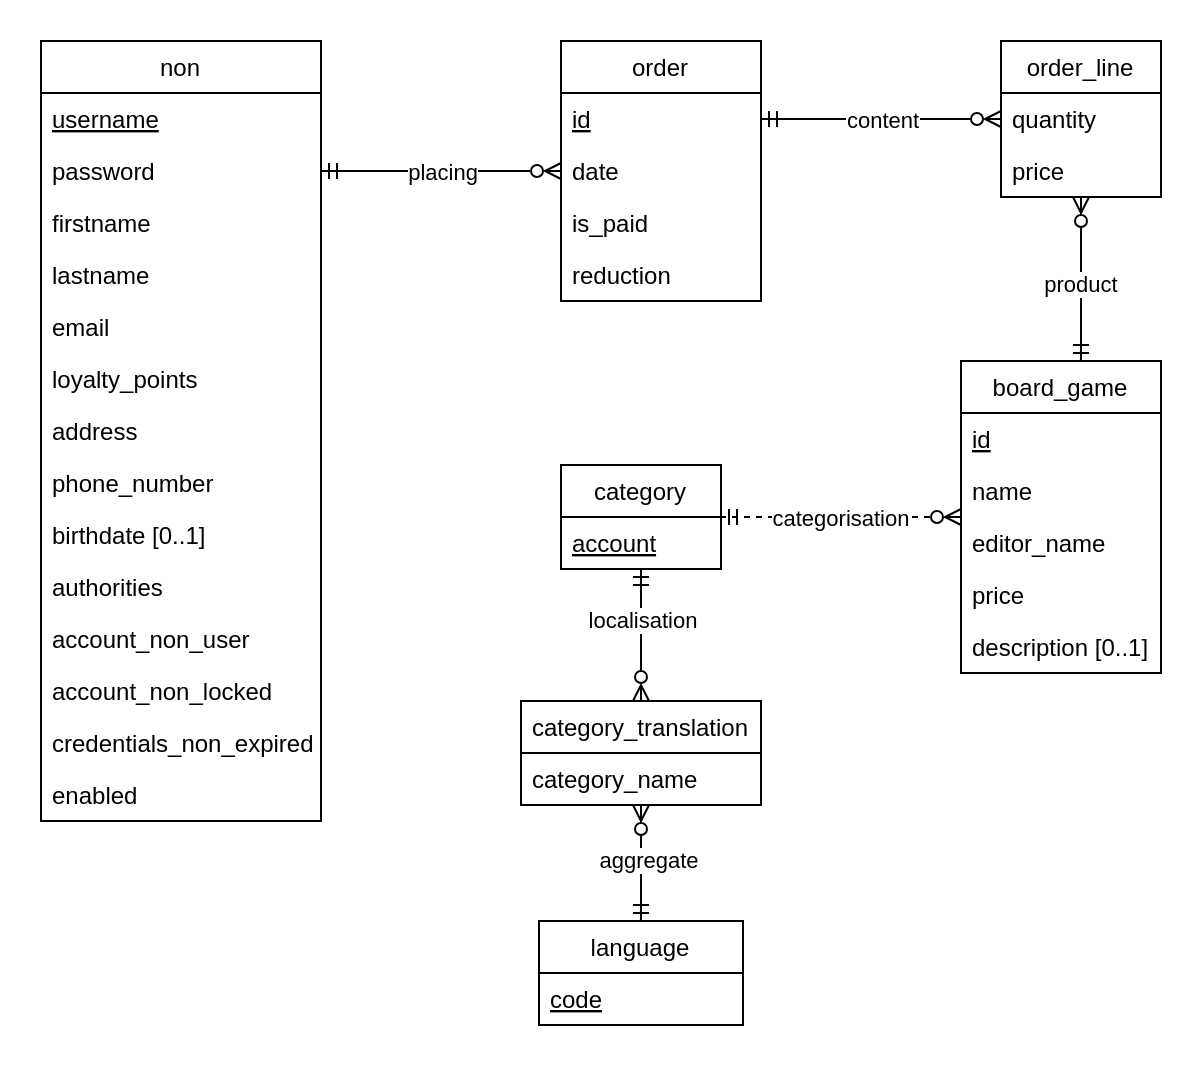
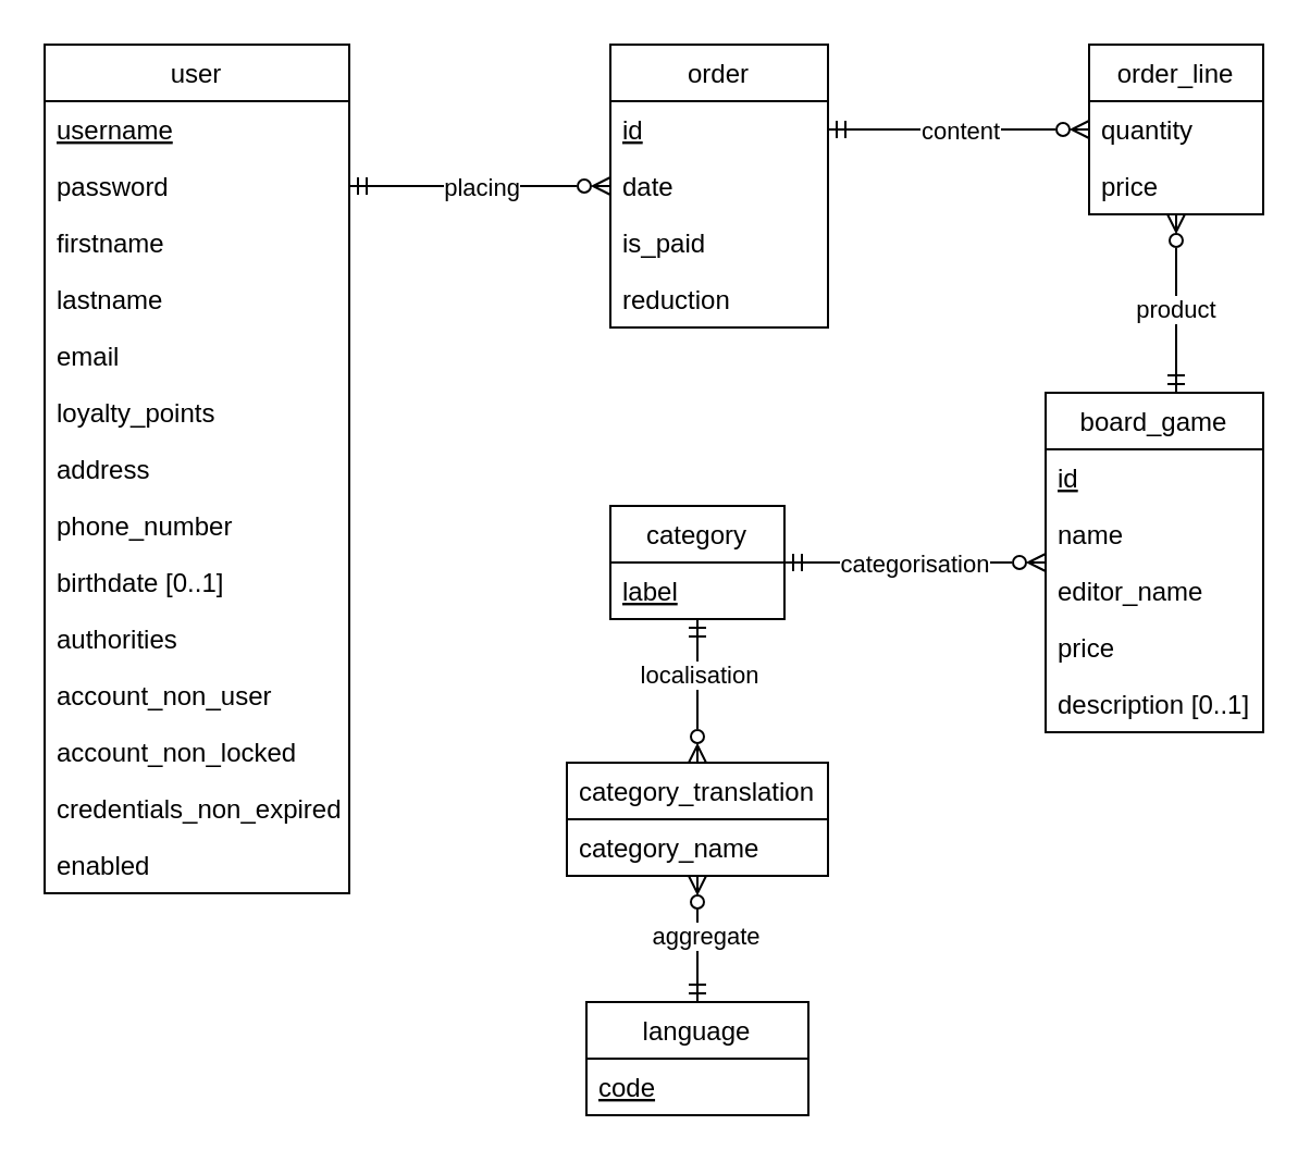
  <mxCell id="0" />
  <mxCell id="1" parent="0" />
- <mxCell id="2" value="non" style="swimlane;fontStyle=0;childLayout=stackLayout;horizontal=1;startSize=26;fillColor=none;horizontalStack=0;resizeParent=1;resizeParentMax=0;resizeLast=0;collapsible=1;marginBottom=0;" parent="1" vertex="1"><mxGeometry x="20" y="20" width="140" height="390" as="geometry" /></mxCell>
+ <mxCell id="2" value="user" style="swimlane;fontStyle=0;childLayout=stackLayout;horizontal=1;startSize=26;fillColor=none;horizontalStack=0;resizeParent=1;resizeParentMax=0;resizeLast=0;collapsible=1;marginBottom=0;" parent="1" vertex="1"><mxGeometry x="20" y="20" width="140" height="390" as="geometry" /></mxCell>
  <mxCell id="3" value="username" style="text;strokeColor=none;fillColor=none;align=left;verticalAlign=top;spacingLeft=4;spacingRight=4;overflow=hidden;rotatable=0;points=[[0,0.5],[1,0.5]];portConstraint=eastwest;fontStyle=4" parent="2" vertex="1"><mxGeometry y="26" width="140" height="26" as="geometry" /></mxCell>
  <mxCell id="4" value="password" style="text;strokeColor=none;fillColor=none;align=left;verticalAlign=top;spacingLeft=4;spacingRight=4;overflow=hidden;rotatable=0;points=[[0,0.5],[1,0.5]];portConstraint=eastwest;" parent="2" vertex="1"><mxGeometry y="52" width="140" height="26" as="geometry" /></mxCell>
  <mxCell id="5" value="firstname" style="text;strokeColor=none;fillColor=none;align=left;verticalAlign=top;spacingLeft=4;spacingRight=4;overflow=hidden;rotatable=0;points=[[0,0.5],[1,0.5]];portConstraint=eastwest;" parent="2" vertex="1"><mxGeometry y="78" width="140" height="26" as="geometry" /></mxCell>
  <mxCell id="6" value="lastname" style="text;strokeColor=none;fillColor=none;align=left;verticalAlign=top;spacingLeft=4;spacingRight=4;overflow=hidden;rotatable=0;points=[[0,0.5],[1,0.5]];portConstraint=eastwest;" parent="2" vertex="1"><mxGeometry y="104" width="140" height="26" as="geometry" /></mxCell>
  <mxCell id="7" value="email" style="text;strokeColor=none;fillColor=none;align=left;verticalAlign=top;spacingLeft=4;spacingRight=4;overflow=hidden;rotatable=0;points=[[0,0.5],[1,0.5]];portConstraint=eastwest;" parent="2" vertex="1"><mxGeometry y="130" width="140" height="26" as="geometry" /></mxCell>
  <mxCell id="8" value="loyalty_points" style="text;strokeColor=none;fillColor=none;align=left;verticalAlign=top;spacingLeft=4;spacingRight=4;overflow=hidden;rotatable=0;points=[[0,0.5],[1,0.5]];portConstraint=eastwest;" parent="2" vertex="1"><mxGeometry y="156" width="140" height="26" as="geometry" /></mxCell>
  <mxCell id="9" value="address" style="text;strokeColor=none;fillColor=none;align=left;verticalAlign=top;spacingLeft=4;spacingRight=4;overflow=hidden;rotatable=0;points=[[0,0.5],[1,0.5]];portConstraint=eastwest;" parent="2" vertex="1"><mxGeometry y="182" width="140" height="26" as="geometry" /></mxCell>
  <mxCell id="10" value="phone_number" style="text;strokeColor=none;fillColor=none;align=left;verticalAlign=top;spacingLeft=4;spacingRight=4;overflow=hidden;rotatable=0;points=[[0,0.5],[1,0.5]];portConstraint=eastwest;" parent="2" vertex="1"><mxGeometry y="208" width="140" height="26" as="geometry" /></mxCell>
  <mxCell id="11" value="birthdate [0..1]" style="text;strokeColor=none;fillColor=none;align=left;verticalAlign=top;spacingLeft=4;spacingRight=4;overflow=hidden;rotatable=0;points=[[0,0.5],[1,0.5]];portConstraint=eastwest;" parent="2" vertex="1"><mxGeometry y="234" width="140" height="26" as="geometry" /></mxCell>
  <mxCell id="12" value="authorities" style="text;strokeColor=none;fillColor=none;align=left;verticalAlign=top;spacingLeft=4;spacingRight=4;overflow=hidden;rotatable=0;points=[[0,0.5],[1,0.5]];portConstraint=eastwest;" parent="2" vertex="1"><mxGeometry y="260" width="140" height="26" as="geometry" /></mxCell>
  <mxCell id="13" value="account_non_user" style="text;strokeColor=none;fillColor=none;align=left;verticalAlign=top;spacingLeft=4;spacingRight=4;overflow=hidden;rotatable=0;points=[[0,0.5],[1,0.5]];portConstraint=eastwest;" parent="2" vertex="1"><mxGeometry y="286" width="140" height="26" as="geometry" /></mxCell>
  <mxCell id="14" value="account_non_locked" style="text;strokeColor=none;fillColor=none;align=left;verticalAlign=top;spacingLeft=4;spacingRight=4;overflow=hidden;rotatable=0;points=[[0,0.5],[1,0.5]];portConstraint=eastwest;" parent="2" vertex="1"><mxGeometry y="312" width="140" height="26" as="geometry" /></mxCell>
  <mxCell id="15" value="credentials_non_expired" style="text;strokeColor=none;fillColor=none;align=left;verticalAlign=top;spacingLeft=4;spacingRight=4;overflow=hidden;rotatable=0;points=[[0,0.5],[1,0.5]];portConstraint=eastwest;" parent="2" vertex="1"><mxGeometry y="338" width="140" height="26" as="geometry" /></mxCell>
  <mxCell id="16" value="enabled" style="text;strokeColor=none;fillColor=none;align=left;verticalAlign=top;spacingLeft=4;spacingRight=4;overflow=hidden;rotatable=0;points=[[0,0.5],[1,0.5]];portConstraint=eastwest;" parent="2" vertex="1"><mxGeometry y="364" width="140" height="26" as="geometry" /></mxCell>
- <mxCell id="17" style="edgeStyle=orthogonalEdgeStyle;rounded=0;orthogonalLoop=1;jettySize=auto;html=1;startArrow=ERzeroToMany;startFill=0;endArrow=ERmandOne;endFill=0;dashed=1;" parent="1" source="19" target="25" edge="1"><mxGeometry relative="1" as="geometry" /></mxCell>
+ <mxCell id="17" style="edgeStyle=orthogonalEdgeStyle;rounded=0;orthogonalLoop=1;jettySize=auto;html=1;startArrow=ERzeroToMany;startFill=0;endArrow=ERmandOne;endFill=0;" parent="1" source="19" target="25" edge="1"><mxGeometry relative="1" as="geometry" /></mxCell>
  <mxCell id="18" value="categorisation" style="edgeLabel;html=1;align=center;verticalAlign=middle;resizable=0;points=[];" parent="17" vertex="1" connectable="0"><mxGeometry x="-0.127" relative="1" as="geometry"><mxPoint x="-9" as="offset" /></mxGeometry></mxCell>
  <mxCell id="19" value="board_game" style="swimlane;fontStyle=0;childLayout=stackLayout;horizontal=1;startSize=26;fillColor=none;horizontalStack=0;resizeParent=1;resizeParentMax=0;resizeLast=0;collapsible=1;marginBottom=0;" parent="1" vertex="1"><mxGeometry x="480" y="180" width="100" height="156" as="geometry" /></mxCell>
  <mxCell id="20" value="id" style="text;strokeColor=none;fillColor=none;align=left;verticalAlign=top;spacingLeft=4;spacingRight=4;overflow=hidden;rotatable=0;points=[[0,0.5],[1,0.5]];portConstraint=eastwest;fontStyle=4" parent="19" vertex="1"><mxGeometry y="26" width="100" height="26" as="geometry" /></mxCell>
  <mxCell id="21" value="name" style="text;strokeColor=none;fillColor=none;align=left;verticalAlign=top;spacingLeft=4;spacingRight=4;overflow=hidden;rotatable=0;points=[[0,0.5],[1,0.5]];portConstraint=eastwest;" parent="19" vertex="1"><mxGeometry y="52" width="100" height="26" as="geometry" /></mxCell>
  <mxCell id="22" value="editor_name" style="text;strokeColor=none;fillColor=none;align=left;verticalAlign=top;spacingLeft=4;spacingRight=4;overflow=hidden;rotatable=0;points=[[0,0.5],[1,0.5]];portConstraint=eastwest;" parent="19" vertex="1"><mxGeometry y="78" width="100" height="26" as="geometry" /></mxCell>
  <mxCell id="23" value="price" style="text;strokeColor=none;fillColor=none;align=left;verticalAlign=top;spacingLeft=4;spacingRight=4;overflow=hidden;rotatable=0;points=[[0,0.5],[1,0.5]];portConstraint=eastwest;" parent="19" vertex="1"><mxGeometry y="104" width="100" height="26" as="geometry" /></mxCell>
  <mxCell id="24" value="description [0..1]" style="text;strokeColor=none;fillColor=none;align=left;verticalAlign=top;spacingLeft=4;spacingRight=4;overflow=hidden;rotatable=0;points=[[0,0.5],[1,0.5]];portConstraint=eastwest;" parent="19" vertex="1"><mxGeometry y="130" width="100" height="26" as="geometry" /></mxCell>
  <mxCell id="25" value="category" style="swimlane;fontStyle=0;childLayout=stackLayout;horizontal=1;startSize=26;fillColor=none;horizontalStack=0;resizeParent=1;resizeParentMax=0;resizeLast=0;collapsible=1;marginBottom=0;" parent="1" vertex="1"><mxGeometry x="280" y="232" width="80" height="52" as="geometry" /></mxCell>
- <mxCell id="26" value="account" style="text;strokeColor=none;fillColor=none;align=left;verticalAlign=top;spacingLeft=4;spacingRight=4;overflow=hidden;rotatable=0;points=[[0,0.5],[1,0.5]];portConstraint=eastwest;fontStyle=4" parent="25" vertex="1"><mxGeometry y="26" width="80" height="26" as="geometry" /></mxCell>
+ <mxCell id="26" value="label" style="text;strokeColor=none;fillColor=none;align=left;verticalAlign=top;spacingLeft=4;spacingRight=4;overflow=hidden;rotatable=0;points=[[0,0.5],[1,0.5]];portConstraint=eastwest;fontStyle=4" parent="25" vertex="1"><mxGeometry y="26" width="80" height="26" as="geometry" /></mxCell>
  <mxCell id="27" value="order" style="swimlane;fontStyle=0;childLayout=stackLayout;horizontal=1;startSize=26;fillColor=none;horizontalStack=0;resizeParent=1;resizeParentMax=0;resizeLast=0;collapsible=1;marginBottom=0;" parent="1" vertex="1"><mxGeometry x="280" y="20" width="100" height="130" as="geometry" /></mxCell>
  <mxCell id="28" value="id&#10;" style="text;strokeColor=none;fillColor=none;align=left;verticalAlign=top;spacingLeft=4;spacingRight=4;overflow=hidden;rotatable=0;points=[[0,0.5],[1,0.5]];portConstraint=eastwest;fontStyle=4" parent="27" vertex="1"><mxGeometry y="26" width="100" height="26" as="geometry" /></mxCell>
  <mxCell id="29" value="date" style="text;strokeColor=none;fillColor=none;align=left;verticalAlign=top;spacingLeft=4;spacingRight=4;overflow=hidden;rotatable=0;points=[[0,0.5],[1,0.5]];portConstraint=eastwest;fontStyle=0" parent="27" vertex="1"><mxGeometry y="52" width="100" height="26" as="geometry" /></mxCell>
  <mxCell id="30" value="is_paid" style="text;strokeColor=none;fillColor=none;align=left;verticalAlign=top;spacingLeft=4;spacingRight=4;overflow=hidden;rotatable=0;points=[[0,0.5],[1,0.5]];portConstraint=eastwest;fontStyle=0" parent="27" vertex="1"><mxGeometry y="78" width="100" height="26" as="geometry" /></mxCell>
  <mxCell id="31" value="reduction" style="text;strokeColor=none;fillColor=none;align=left;verticalAlign=top;spacingLeft=4;spacingRight=4;overflow=hidden;rotatable=0;points=[[0,0.5],[1,0.5]];portConstraint=eastwest;fontStyle=0" parent="27" vertex="1"><mxGeometry y="104" width="100" height="26" as="geometry" /></mxCell>
  <mxCell id="32" style="edgeStyle=orthogonalEdgeStyle;rounded=0;orthogonalLoop=1;jettySize=auto;html=1;startArrow=ERmandOne;startFill=0;endArrow=ERzeroToMany;endFill=0;" parent="1" source="2" target="27" edge="1"><mxGeometry relative="1" as="geometry"><mxPoint x="230" y="240.66" as="sourcePoint" /><mxPoint x="350" y="240.66" as="targetPoint" /><Array as="points"><mxPoint x="200" y="85" /><mxPoint x="200" y="85" /></Array></mxGeometry></mxCell>
  <mxCell id="33" value="placing" style="edgeLabel;html=1;align=center;verticalAlign=middle;resizable=0;points=[];" parent="32" vertex="1" connectable="0"><mxGeometry x="-0.2" y="3" relative="1" as="geometry"><mxPoint x="12" y="3" as="offset" /></mxGeometry></mxCell>
  <mxCell id="34" style="edgeStyle=orthogonalEdgeStyle;rounded=0;orthogonalLoop=1;jettySize=auto;html=1;startArrow=ERzeroToMany;startFill=0;endArrow=ERmandOne;endFill=0;" parent="1" source="36" target="27" edge="1"><mxGeometry relative="1" as="geometry"><mxPoint x="410" y="60" as="targetPoint" /><Array as="points"><mxPoint x="410" y="59" /><mxPoint x="410" y="59" /></Array></mxGeometry></mxCell>
  <mxCell id="35" value="content" style="edgeLabel;html=1;align=center;verticalAlign=middle;resizable=0;points=[];" parent="34" vertex="1" connectable="0"><mxGeometry x="0.143" relative="1" as="geometry"><mxPoint x="9" as="offset" /></mxGeometry></mxCell>
  <mxCell id="36" value="order_line" style="swimlane;fontStyle=0;childLayout=stackLayout;horizontal=1;startSize=26;fillColor=none;horizontalStack=0;resizeParent=1;resizeParentMax=0;resizeLast=0;collapsible=1;marginBottom=0;" parent="1" vertex="1"><mxGeometry x="500" y="20" width="80" height="78" as="geometry" /></mxCell>
  <mxCell id="37" value="quantity" style="text;strokeColor=none;fillColor=none;align=left;verticalAlign=top;spacingLeft=4;spacingRight=4;overflow=hidden;rotatable=0;points=[[0,0.5],[1,0.5]];portConstraint=eastwest;fontStyle=0" parent="36" vertex="1"><mxGeometry y="26" width="80" height="26" as="geometry" /></mxCell>
  <mxCell id="38" value="price" style="text;strokeColor=none;fillColor=none;align=left;verticalAlign=top;spacingLeft=4;spacingRight=4;overflow=hidden;rotatable=0;points=[[0,0.5],[1,0.5]];portConstraint=eastwest;fontStyle=0" parent="36" vertex="1"><mxGeometry y="52" width="80" height="26" as="geometry" /></mxCell>
  <mxCell id="39" style="edgeStyle=orthogonalEdgeStyle;rounded=0;orthogonalLoop=1;jettySize=auto;html=1;endArrow=ERmandOne;endFill=0;startArrow=ERzeroToMany;startFill=0;" parent="1" source="36" target="19" edge="1"><mxGeometry relative="1" as="geometry"><Array as="points"><mxPoint x="540" y="170" /><mxPoint x="540" y="170" /></Array></mxGeometry></mxCell>
  <mxCell id="40" value="product" style="edgeLabel;html=1;align=center;verticalAlign=middle;resizable=0;points=[];" parent="39" vertex="1" connectable="0"><mxGeometry x="0.05" y="-1" relative="1" as="geometry"><mxPoint as="offset" /></mxGeometry></mxCell>
  <mxCell id="41" value="category_translation" style="swimlane;fontStyle=0;childLayout=stackLayout;horizontal=1;startSize=26;fillColor=none;horizontalStack=0;resizeParent=1;resizeParentMax=0;resizeLast=0;collapsible=1;marginBottom=0;" parent="1" vertex="1"><mxGeometry x="260" y="350" width="120" height="52" as="geometry" /></mxCell>
  <mxCell id="42" value="category_name" style="text;strokeColor=none;fillColor=none;align=left;verticalAlign=top;spacingLeft=4;spacingRight=4;overflow=hidden;rotatable=0;points=[[0,0.5],[1,0.5]];portConstraint=eastwest;fontStyle=0" parent="41" vertex="1"><mxGeometry y="26" width="120" height="26" as="geometry" /></mxCell>
  <mxCell id="43" value="language" style="swimlane;fontStyle=0;childLayout=stackLayout;horizontal=1;startSize=26;fillColor=none;horizontalStack=0;resizeParent=1;resizeParentMax=0;resizeLast=0;collapsible=1;marginBottom=0;" parent="1" vertex="1"><mxGeometry x="269" y="460" width="102" height="52" as="geometry" /></mxCell>
  <mxCell id="44" value="code" style="text;strokeColor=none;fillColor=none;align=left;verticalAlign=top;spacingLeft=4;spacingRight=4;overflow=hidden;rotatable=0;points=[[0,0.5],[1,0.5]];portConstraint=eastwest;fontStyle=4" parent="43" vertex="1"><mxGeometry y="26" width="102" height="26" as="geometry" /></mxCell>
  <mxCell id="45" style="edgeStyle=orthogonalEdgeStyle;rounded=0;orthogonalLoop=1;jettySize=auto;html=1;endArrow=ERmandOne;endFill=0;startArrow=ERzeroToMany;startFill=0;" parent="1" source="41" target="25" edge="1"><mxGeometry relative="1" as="geometry"><mxPoint x="437" y="589" as="sourcePoint" /><mxPoint x="494" y="749" as="targetPoint" /><Array as="points"><mxPoint x="320" y="320" /><mxPoint x="320" y="320" /></Array></mxGeometry></mxCell>
  <mxCell id="46" value="localisation" style="edgeLabel;html=1;align=center;verticalAlign=middle;resizable=0;points=[];" parent="45" vertex="1" connectable="0"><mxGeometry x="0.262" y="-4" relative="1" as="geometry"><mxPoint x="-4" y="1" as="offset" /></mxGeometry></mxCell>
  <mxCell id="47" style="edgeStyle=orthogonalEdgeStyle;rounded=0;orthogonalLoop=1;jettySize=auto;html=1;endArrow=ERzeroToMany;endFill=0;startArrow=ERmandOne;startFill=0;" parent="1" source="43" target="41" edge="1"><mxGeometry relative="1" as="geometry"><mxPoint x="243" y="617" as="sourcePoint" /><mxPoint x="331" y="589" as="targetPoint" /><Array as="points" /></mxGeometry></mxCell>
  <mxCell id="48" value="aggregate" style="edgeLabel;html=1;align=center;verticalAlign=middle;resizable=0;points=[];" parent="47" vertex="1" connectable="0"><mxGeometry x="0.262" y="-4" relative="1" as="geometry"><mxPoint x="-1" y="6" as="offset" /></mxGeometry></mxCell>
